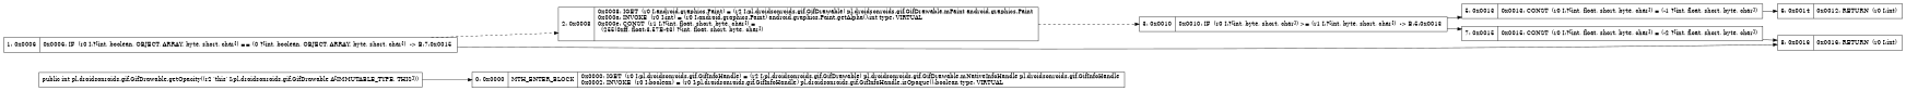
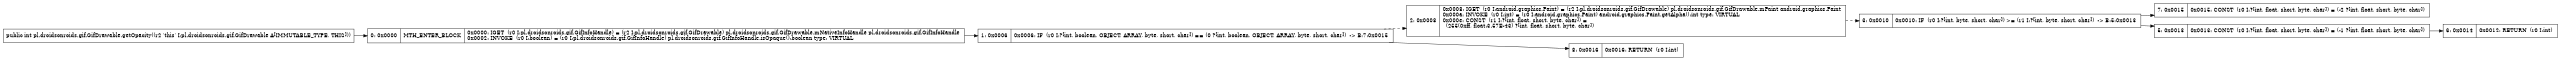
  digraph {
    rankdir=LR
    node [shape=record]
    n1 [label="{0\:\ 0x0000|MTH_ENTER_BLOCK\l|0x0000: IGET  (r0 I:pl.droidsonroids.gif.GifInfoHandle) = (r2 I:pl.droidsonroids.gif.GifDrawable) pl.droidsonroids.gif.GifDrawable.mNativeInfoHandle pl.droidsonroids.gif.GifInfoHandle \l0x0002: INVOKE  (r0 I:boolean) = (r0 I:pl.droidsonroids.gif.GifInfoHandle) pl.droidsonroids.gif.GifInfoHandle.isOpaque():boolean type: VIRTUAL \l}"]
    n2 [label="{1\:\ 0x0006|0x0006: IF  (r0 I:?[int, boolean, OBJECT, ARRAY, byte, short, char]) == (0 ?[int, boolean, OBJECT, ARRAY, byte, short, char])  \-\> B:7:0x0015 \l}"]
    n3 [label="{2\:\ 0x0008|0x0008: IGET  (r0 I:android.graphics.Paint) = (r2 I:pl.droidsonroids.gif.GifDrawable) pl.droidsonroids.gif.GifDrawable.mPaint android.graphics.Paint \l0x000a: INVOKE  (r0 I:int) = (r0 I:android.graphics.Paint) android.graphics.Paint.getAlpha():int type: VIRTUAL \l0x000e: CONST  (r1 I:?[int, float, short, byte, char]) = \l  (255(0xff, float:3.57E\-43) ?[int, float, short, byte, char])\l \l}"]
    n4 [label="{8\:\ 0x0016|0x0016: RETURN  (r0 I:int) \l}"]
    n5 [label="{3\:\ 0x0010|0x0010: IF  (r0 I:?[int, byte, short, char]) \>= (r1 I:?[int, byte, short, char])  \-\> B:5:0x0013 \l}"]
    n6 [label="{7\:\ 0x0015|0x0015: CONST  (r0 I:?[int, float, short, byte, char]) = (\-2 ?[int, float, short, byte, char]) \l}"]
    n7 [label="{5\:\ 0x0013|0x0013: CONST  (r0 I:?[int, float, short, byte, char]) = (\-1 ?[int, float, short, byte, char]) \l}"]
    n8 [label="{6\:\ 0x0014|0x0012: RETURN  (r0 I:int) \l}"]
    n9 [label="{public int pl.droidsonroids.gif.GifDrawable.getOpacity((r2 'this' I:pl.droidsonroids.gif.GifDrawable A[IMMUTABLE_TYPE, THIS])) }"]
+   n1 -> n2
    n2 -> n3 [style=dashed]
    n2 -> n4
    n3 -> n5 [style=dashed]
    n5 -> n6 [style=solid]
    n5 -> n7
-   n6 -> n4
    n7 -> n8
    n9 -> n1
  }
